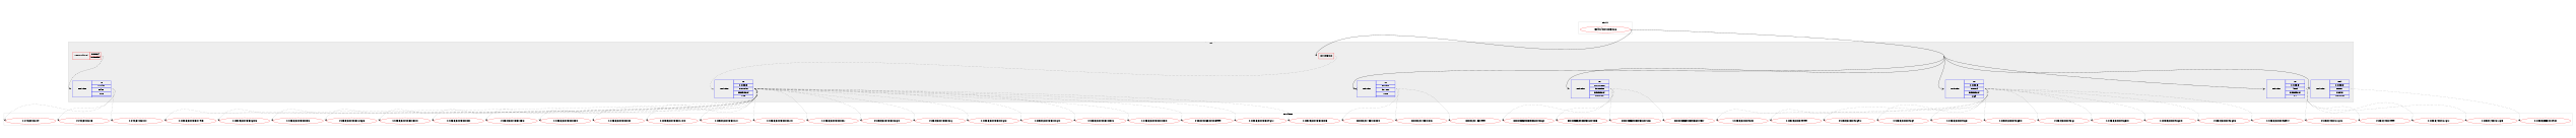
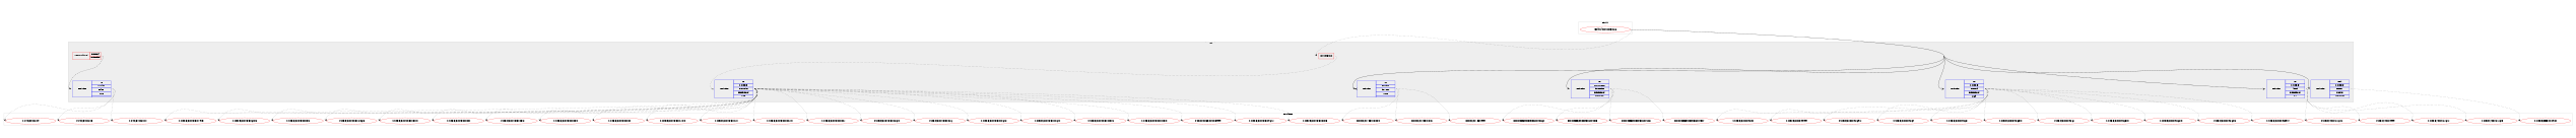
  digraph {
    compound=true
    concentrate=true
    fontname=Helvetica
    fontsize=10
    newrank=true
    rankdir=TB
    ranksep=1.5
    node [color=red fontname=Helvetica fontsize=10]
    edge [arrowhead=vee headport=w style=dotted tailport=e weight=100]
    n1 [label="net-libs/libosmocore-0.6.6" width=4]
    n2 [color=blue label=<<TABLE BORDER="0" CELLBORDER="1" CELLSPACING="0" CELLPADDING="4" WIDTH="220"><TR><TD ROWSPAN="6" CELLPADDING="30">pack_dep</TD></TR><TR><TD WIDTH="110">no</TD></TR><TR><TD>sys-devel</TD></TR><TR><TD>automake</TD></TR><TR><TD>greaterequal</TD></TR><TR><TD>1.15</TD></TR></TABLE>> shape=none]
    n3 [label=<<TABLE BORDER="0" CELLBORDER="1" CELLSPACING="0" CELLPADDING="4"><TR><TD CELLPADDING="10">any_of_group</TD></TR></TABLE>> shape=none]
    n4 [color=blue label=<<TABLE BORDER="0" CELLBORDER="1" CELLSPACING="0" CELLPADDING="4" WIDTH="220"><TR><TD ROWSPAN="6" CELLPADDING="30">pack_dep</TD></TR><TR><TD WIDTH="110">no</TD></TR><TR><TD>app-doc</TD></TR><TR><TD>doxygen</TD></TR><TR><TD>none</TD></TR><TR><TD></TD></TR></TABLE>> shape=none]
    n5 [color=blue label=<<TABLE BORDER="0" CELLBORDER="1" CELLSPACING="0" CELLPADDING="4" WIDTH="220"><TR><TD ROWSPAN="6" CELLPADDING="30">pack_dep</TD></TR><TR><TD WIDTH="110">no</TD></TR><TR><TD>app-portage</TD></TR><TR><TD>elt-patches</TD></TR><TR><TD>greaterequal</TD></TR><TR><TD>20170422</TD></TR></TABLE>> shape=none]
    n6 [color=blue label=<<TABLE BORDER="0" CELLBORDER="1" CELLSPACING="0" CELLPADDING="4" WIDTH="220"><TR><TD ROWSPAN="6" CELLPADDING="30">pack_dep</TD></TR><TR><TD WIDTH="110">no</TD></TR><TR><TD>sys-devel</TD></TR><TR><TD>autoconf</TD></TR><TR><TD>greaterequal</TD></TR><TR><TD>2.69</TD></TR></TABLE>> shape=none]
    n7 [color=blue label=<<TABLE BORDER="0" CELLBORDER="1" CELLSPACING="0" CELLPADDING="4" WIDTH="220"><TR><TD ROWSPAN="6" CELLPADDING="30">pack_dep</TD></TR><TR><TD WIDTH="110">no</TD></TR><TR><TD>sys-devel</TD></TR><TR><TD>libtool</TD></TR><TR><TD>greaterequal</TD></TR><TR><TD>2.4</TD></TR></TABLE>> shape=none]
    n8 [color=blue label=<<TABLE BORDER="0" CELLBORDER="1" CELLSPACING="0" CELLPADDING="4" WIDTH="220"><TR><TD ROWSPAN="6" CELLPADDING="30">pack_dep</TD></TR><TR><TD WIDTH="110">weak</TD></TR><TR><TD>sys-devel</TD></TR><TR><TD>gettext</TD></TR><TR><TD>smaller</TD></TR><TR><TD>0.18.1.1-r3</TD></TR></TABLE>> shape=none]
    n9 [color=blue label=<<TABLE BORDER="0" CELLBORDER="1" CELLSPACING="0" CELLPADDING="4" WIDTH="220"><TR><TD ROWSPAN="6" CELLPADDING="30">pack_dep</TD></TR><TR><TD WIDTH="110">no</TD></TR><TR><TD>sys-libs</TD></TR><TR><TD>talloc</TD></TR><TR><TD>none</TD></TR><TR><TD></TD></TR></TABLE>> shape=none]
    n10 [label=<<TABLE BORDER="0" CELLBORDER="1" CELLSPACING="0" CELLPADDING="4"><TR><TD ROWSPAN="3" CELLPADDING="10">use_conditional</TD></TR><TR><TD>autoconf</TD></TR><TR><TD>embedded</TD></TR></TABLE>> shape=none]
    n11 [label="sys-devel/automake-1.10.3-r1" width=4]
    n12 [label="sys-devel/automake-1.10.3-r2" width=4]
    n13 [label="sys-devel/automake-1.11.6-r1" width=4]
    n14 [label="sys-devel/automake-1.11.6-r2" width=4]
    n15 [label="sys-devel/automake-1.12.6" width=4]
    n16 [label="sys-devel/automake-1.12.6-r1" width=4]
    n17 [label="sys-devel/automake-1.13.4" width=4]
    n18 [label="sys-devel/automake-1.13.4-r1" width=4]
    n19 [label="sys-devel/automake-1.14.1" width=4]
    n20 [label="sys-devel/automake-1.14.1-r1" width=4]
    n21 [label="sys-devel/automake-1.15" width=4]
    n22 [label="sys-devel/automake-1.15-r1" width=4]
    n23 [label="sys-devel/automake-1.15-r2" width=4]
    n24 [label="sys-devel/automake-1.15.1" width=4]
    n25 [label="sys-devel/automake-1.15.1-r1" width=4]
    n26 [label="sys-devel/automake-1.4_p6-r2" width=4]
    n27 [label="sys-devel/automake-1.5-r2" width=4]
    n28 [label="sys-devel/automake-1.6.3-r2" width=4]
    n29 [label="sys-devel/automake-1.7.9-r3" width=4]
    n30 [label="sys-devel/automake-1.8.5-r5" width=4]
    n31 [label="sys-devel/automake-1.9.6-r4" width=4]
    n32 [label="sys-automake/automake-9999" width=4]
    n33 [label="app-doc/doxygen-1.8.12" width=4]
    n34 [label="app-doc/doxygen-1.8.13-r1" width=4]
    n35 [label="app-doc/doxygen-9999" width=4]
    n36 [label="app-portage/elt-patches-20170317" width=4]
    n37 [label="app-portage/elt-patches-20170422" width=4]
    n38 [label="app-portage/elt-patches-20170815" width=4]
    n39 [label="app-portage/elt-patches-20170826.1" width=4]
    n40 [label="sys-devel/autoconf-2.13" width=4]
    n41 [label="sys-devel/autoconf-2.59-r7" width=4]
    n42 [label="sys-devel/autoconf-2.61-r2" width=4]
    n43 [label="sys-devel/autoconf-2.62-r1" width=4]
    n44 [label="sys-devel/autoconf-2.63-r1" width=4]
    n45 [label="sys-devel/autoconf-2.64" width=4]
    n46 [label="sys-devel/autoconf-2.65-r1" width=4]
    n47 [label="sys-devel/autoconf-2.68" width=4]
    n48 [label="sys-devel/autoconf-2.69" width=4]
    n49 [label="sys-devel/autoconf-2.69-r4" width=4]
    n50 [label="sys-devel/autoconf-9999" width=4]
    n51 [label="sys-devel/libtool-2.4.6-r2" width=4]
    n52 [label="sys-devel/libtool-2.4.6-r3" width=4]
    n53 [label="sys-devel/libtool-2.4.6-r4" width=4]
    n54 [label="sys-devel/libtool-9999" width=4]
    n55 [label="sys-devel/gettext-0.19.8.1" width=4]
    n56 [label="sys-libs/talloc-2.1.10" width=4]
    n57 [label="sys-libs/talloc-2.1.5" width=4]
    n58 [label="sys-libs/talloc-2.1.9" width=4]
    subgraph cluster_1 {
      color=gray
      label=<<i>ebuild</i>>
      rank=same
      n1
    }
    subgraph cluster_2 {
      color=gray
      label=<<i>dependencies</i>>
      subgraph cluster_3 {
        color=gray
        fillcolor="#eeeeee"
        label=<<i>compile</i>>
        style=filled
        subgraph sub_4 {
          color=gray
          fillcolor="#eeeeee"
          label=<<i>compile</i>>
          style=filled
          n3
          subgraph sub_5 {
            color=gray
            fillcolor="#eeeeee"
            label=<<i>compile</i>>
            style=filled
            n2
          }
        }
        subgraph sub_6 {
          color=gray
          fillcolor="#eeeeee"
          label=<<i>compile</i>>
          style=filled
          n4
        }
        subgraph sub_7 {
          color=gray
          fillcolor="#eeeeee"
          label=<<i>compile</i>>
          style=filled
          n5
        }
        subgraph sub_8 {
          color=gray
          fillcolor="#eeeeee"
          label=<<i>compile</i>>
          style=filled
          n6
        }
        subgraph sub_9 {
          color=gray
          fillcolor="#eeeeee"
          label=<<i>compile</i>>
          style=filled
          n7
        }
        subgraph sub_10 {
          color=gray
          fillcolor="#eeeeee"
          label=<<i>compile</i>>
          style=filled
          n8
        }
      }
      subgraph cluster_11 {
        color=gray
        fillcolor="#eeeeee"
        label=<<i>compile and run</i>>
        style=filled
        subgraph sub_12 {
          color=gray
          fillcolor="#eeeeee"
          label=<<i>compile and run</i>>
          style=filled
          n10
          subgraph sub_13 {
            color=gray
            fillcolor="#eeeeee"
            label=<<i>compile and run</i>>
            style=filled
            n9
          }
        }
      }
      subgraph cluster_14 {
        color=gray
        fillcolor="#eeeeee"
        label=<<i>run</i>>
        style=filled
      }
    }
    subgraph cluster_15 {
      color=gray
      label=<<i>candidates</i>>
      rank=same
      subgraph sub_16 {
        color=black
        label=<<i>candidates</i>>
        nodesep=1
        rank=same
        n11
        n12
        n13
        n14
        n15
        n16
        n17
        n18
        n19
        n20
        n21
        n22
        n23
        n24
        n25
        n26
        n27
        n28
        n29
        n30
        n31
        n32
      }
      subgraph sub_17 {
        color=black
        label=<<i>candidates</i>>
        nodesep=1
        rank=same
        n33
        n34
        n35
      }
      subgraph sub_18 {
        color=black
        label=<<i>candidates</i>>
        nodesep=1
        rank=same
        n36
        n37
        n38
        n39
      }
      subgraph sub_19 {
        color=black
        label=<<i>candidates</i>>
        nodesep=1
        rank=same
        n40
        n41
        n42
        n43
        n44
        n45
        n46
        n47
        n48
        n49
        n50
      }
      subgraph sub_20 {
        color=black
        label=<<i>candidates</i>>
        nodesep=1
        rank=same
        n51
        n52
        n53
        n54
      }
      subgraph sub_21 {
        color=black
        label=<<i>candidates</i>>
        nodesep=1
        rank=same
        n55
      }
      subgraph sub_22 {
        color=black
        label=<<i>candidates</i>>
        nodesep=1
        rank=same
        n56
        n57
        n58
      }
    }
-   n1 -> n3 [style=solid weight=20]
+   n1 -> n3 [weight=20]
    n1 -> n4 [style=solid weight=20]
    n1 -> n5 [style=solid weight=20]
    n1 -> n6 [style=solid weight=20]
    n1 -> n7 [style=solid weight=20]
    n1 -> n8 [style=solid weight=20]
    n2 -> n11
    n2 -> n12
    n2 -> n13
    n2 -> n14
    n2 -> n15
    n2 -> n16
    n2 -> n17
    n2 -> n18
    n2 -> n19
    n2 -> n20
    n2 -> n21
    n2 -> n22
    n2 -> n23
    n2 -> n24
    n2 -> n25
    n2 -> n26
    n2 -> n27
    n2 -> n28
    n2 -> n29
    n2 -> n30
    n2 -> n31
    n2 -> n32
    n3 -> n2 [arrowhead=oinv weight=20]
    n4 -> n33
    n4 -> n34
    n4 -> n35
    n5 -> n36
    n5 -> n37
    n5 -> n38
    n5 -> n39
    n6 -> n40
    n6 -> n41
    n6 -> n42
    n6 -> n43
    n6 -> n44
    n6 -> n45
    n6 -> n46
    n6 -> n47
    n6 -> n48
    n6 -> n49
    n6 -> n50
    n7 -> n51
    n7 -> n52
    n7 -> n53
    n7 -> n54
    n8 -> n55
    n9 -> n56
    n9 -> n57
    n9 -> n58
    n10 -> n9 [style=dashed weight=20]
  }
